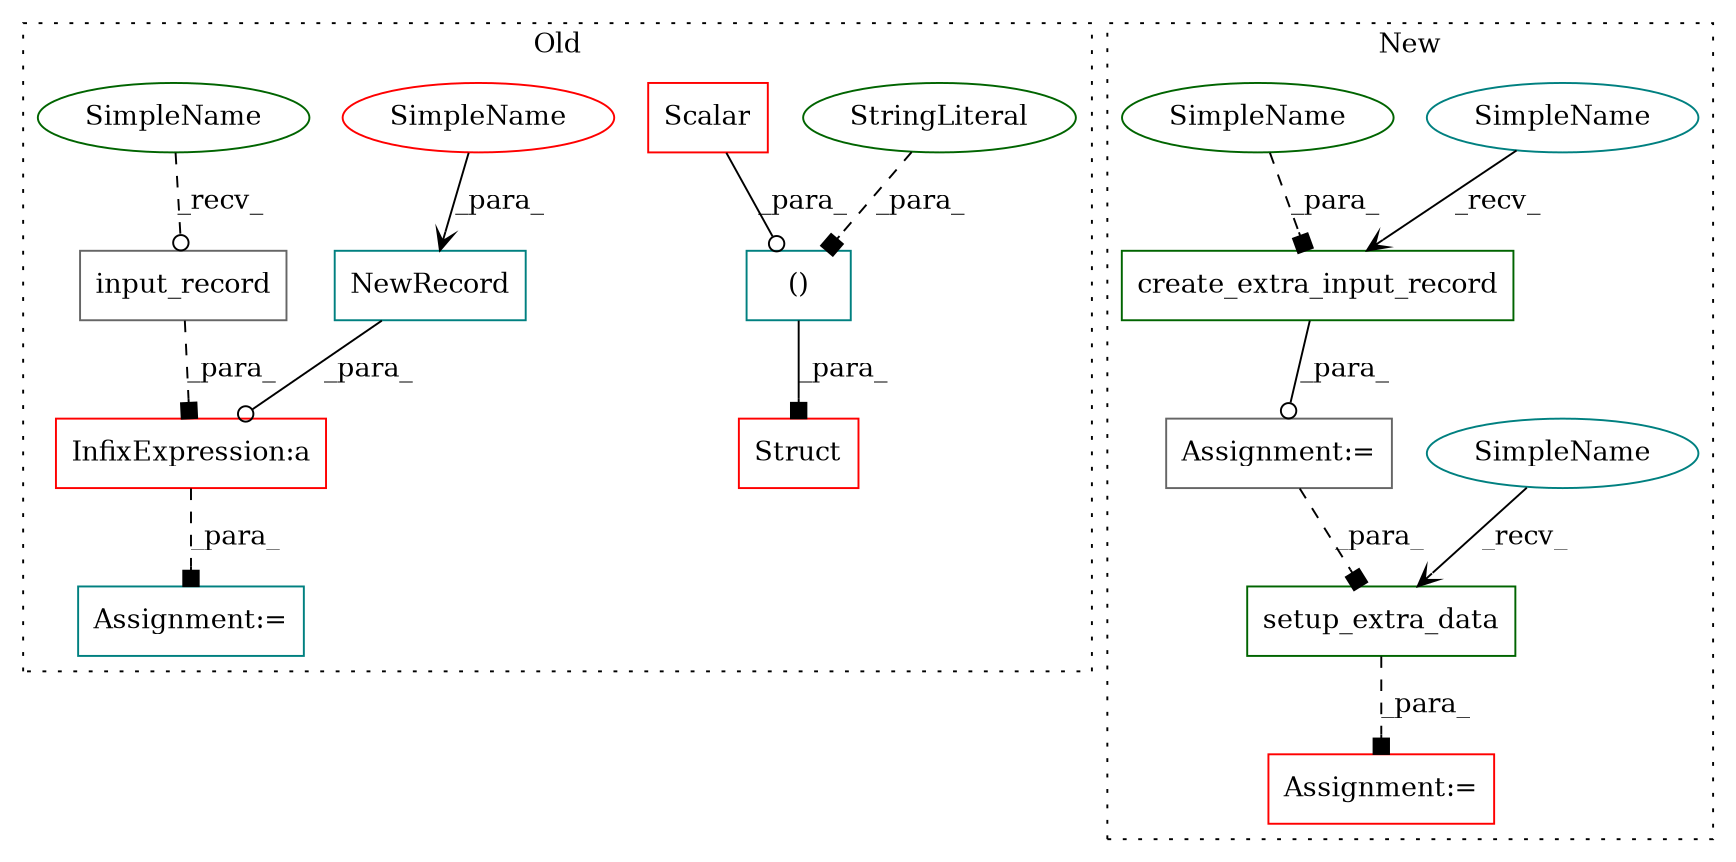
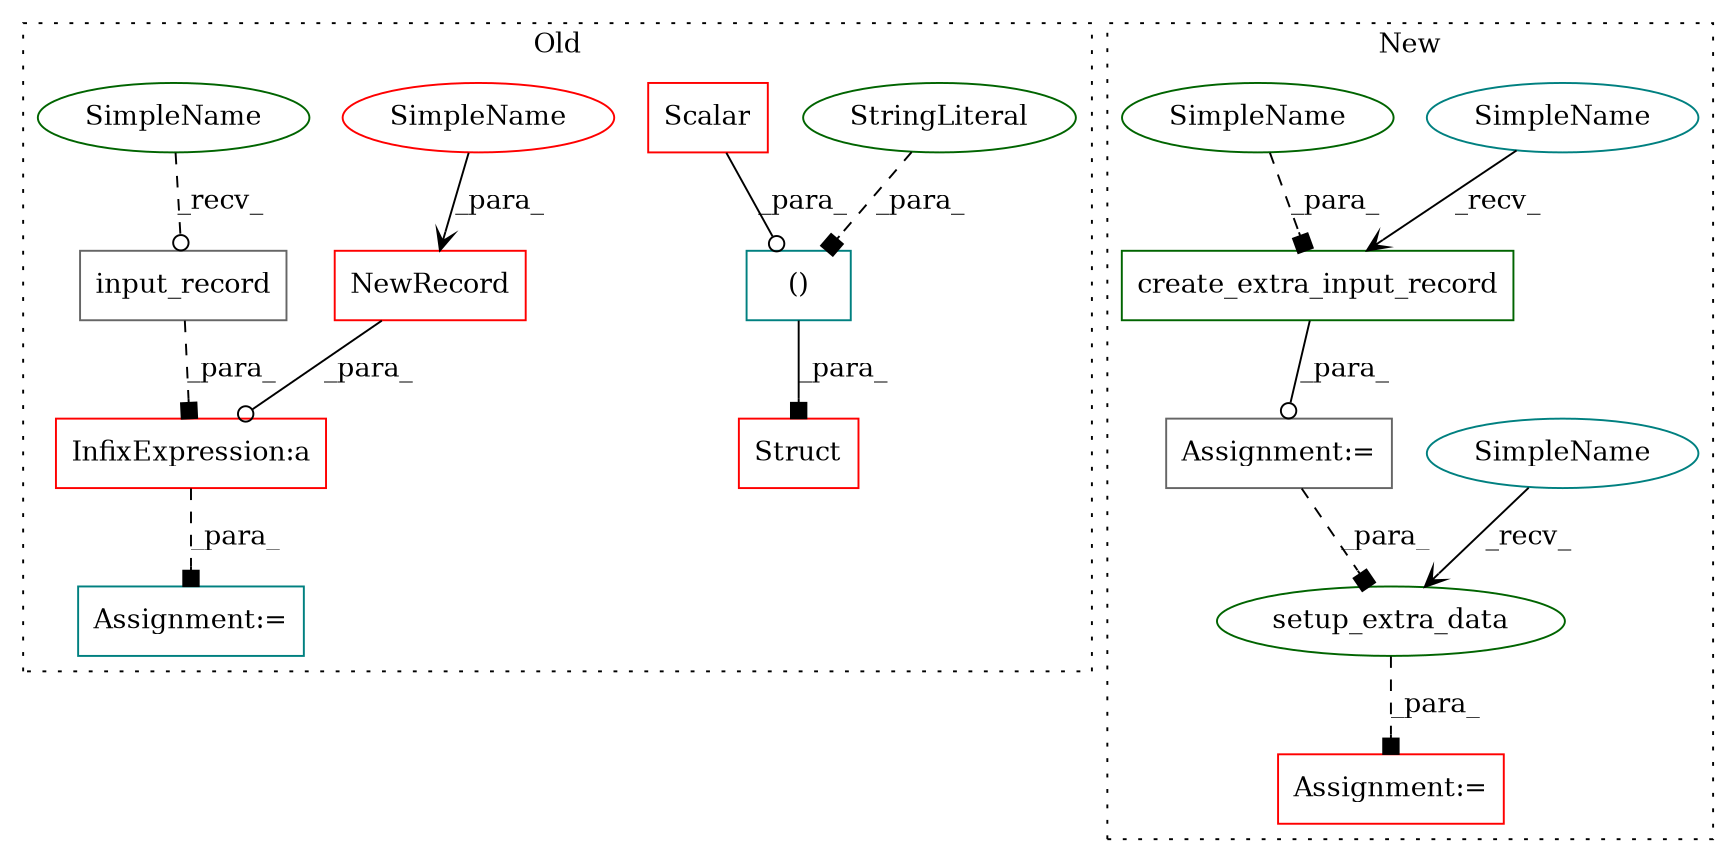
  digraph {
    node [a=32 color=teal l=3 s=11673 shape=box]
    edge [arrowhead=box style=dashed]
    n1 [color=gray40 l=14 label=input_record s=11616]
-   n2 [l="10,1" label=NewRecord s="11640,11711"]
+   n2 [color=red l="10,1" label=NewRecord s="11640,11711"]
    n3 [a=106 l=36 label="()"]
    n4 [a=27 color=red label="InfixExpression:a" s=11630]
    n5 [a=7 l=1 label="Assignment:=" s=11610]
    n6 [a=45 color=darkgreen l=8 label=StringLiteral shape=ellipse]
    n7 [color=red l=8 label=Scalar s=11701]
    n8 [color=red l="12,2" label=Struct s="11661,11709"]
    n9 [a=42 color=red label=SimpleName s=11650 shape=ellipse]
    n10 [a=42 color=darkgreen label=SimpleName s=11612 shape=ellipse]
    n11 [color=darkgreen l="26,1" label=create_extra_input_record s="12931,12960"]
-   n12 [color=darkgreen l="17,1" label=setup_extra_data s="13337,13369"]
+   n12 [color=darkgreen l="17,1" label=setup_extra_data s="13337,13369" shape=ellipse]
    n13 [a=7 color=red l=1 label="Assignment:=" s=13331]
    n14 [a=7 color=gray40 l=1 label="Assignment:=" s=12925]
    n15 [a=42 l=4 label=SimpleName s=13332 shape=ellipse]
    n16 [a=42 l=4 label=SimpleName s=12926 shape=ellipse]
    n17 [a=42 color=darkgreen label=SimpleName s=12957 shape=ellipse]
    subgraph cluster_1 {
      label=Old
      style=dotted
      n1
      n2
      n3
      n4
      n5
      n6
      n7
      n8
      n9
      n10
    }
    subgraph cluster_2 {
      label=New
      style=dotted
      n11
      n12
      n13
      n14
      n15
      n16
      n17
    }
    n1 -> n4 [label=_para_]
    n2 -> n4 [arrowhead=odot label=_para_ style=solid]
    n3 -> n8 [label=_para_ style=solid]
    n4 -> n5 [label=_para_]
    n6 -> n3 [label=_para_]
    n7 -> n3 [arrowhead=odot label=_para_ style=solid]
    n9 -> n2 [arrowhead=vee label=_para_ style=solid]
    n10 -> n1 [arrowhead=odot label=_recv_]
    n11 -> n14 [arrowhead=odot label=_para_ style=solid]
    n12 -> n13 [label=_para_]
    n14 -> n12 [label=_para_]
    n15 -> n12 [arrowhead=vee label=_recv_ style=solid]
    n16 -> n11 [arrowhead=vee label=_recv_ style=solid]
    n17 -> n11 [label=_para_]
  }
